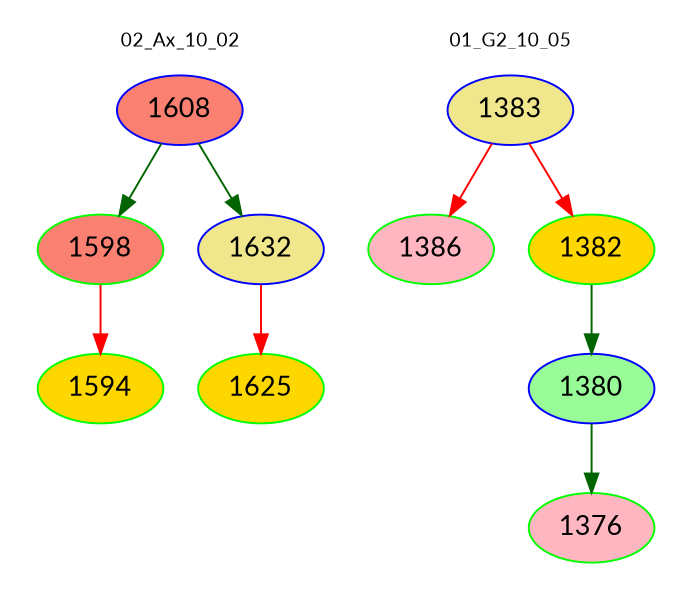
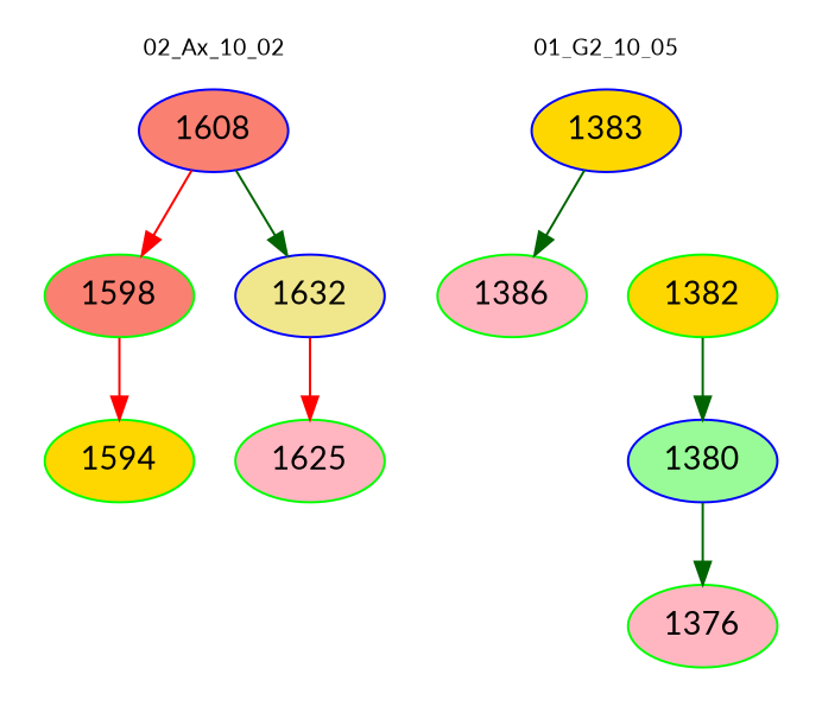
  digraph {
    fontname=Lato
    node [color=green fillcolor=lightpink fontname=Lato style=filled]
    edge [color=red fontname=Lato]
    n1 [color=blue fillcolor=salmon label=1608]
    n2 [fillcolor=salmon label=1598]
-   n3 [fillcolor=gold label=1625]
+   n3 [label=1625]
    n4 [color=blue fillcolor=khaki label=1632]
    n5 [fillcolor=gold label=1594]
-   n6 [color=blue fillcolor=khaki label=1383]
+   n6 [color=blue fillcolor=gold label=1383]
    n7 [color=blue fillcolor=palegreen label=1380]
    n8 [label=1386]
    n9 [fillcolor=gold label=1382]
    n10 [label=1376]
    subgraph cluster_1 {
      color=white
      fontsize=10
      label="02_Ax_10_02"
      n1
      n2
      n3
      n4
      n5
    }
    subgraph cluster_2 {
      color=white
      fontsize=10
      label="01_G2_10_05"
      n6
      n7
      n8
      n9
      n10
    }
-   n1 -> n2 [color=darkgreen]
+   n1 -> n2
    n1 -> n4 [color=darkgreen]
    n2 -> n5
    n4 -> n3
-   n6 -> n8
-   n6 -> n9
+   n6 -> n8 [color=darkgreen]
    n7 -> n10 [color=darkgreen]
    n9 -> n7 [color=darkgreen]
  }
